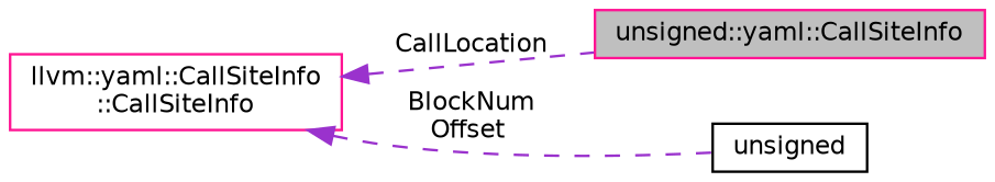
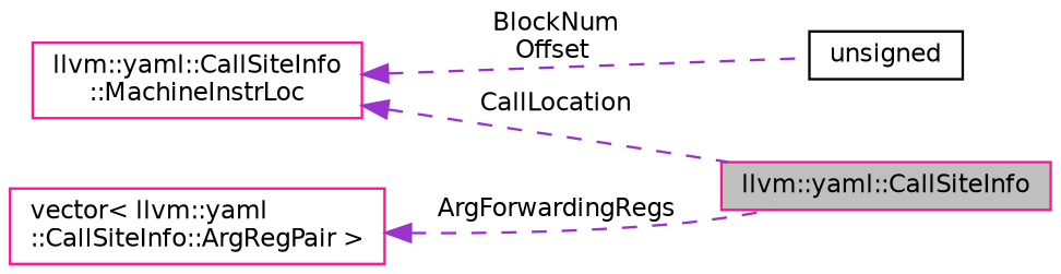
  digraph {
    rankdir=LR
    node [color=deeppink fontname=Helvetica fontsize=10 shape=box]
    edge [color=darkorchid3 dir=back fontname=Helvetica fontsize=10 labelfontname=Helvetica labelfontsize=10 style=dashed]
-   n1 [fillcolor=grey75 fontcolor=black height=0.2 label="unsigned::yaml::CallSiteInfo" style=filled width=0.4]
-   n2 [height=0.2 label="llvm::yaml::CallSiteInfo\l::CallSiteInfo" width=0.4]
+   n1 [fillcolor=grey75 fontcolor=black height=0.2 label="llvm::yaml::CallSiteInfo" style=filled width=0.4]
+   n2 [height=0.2 label="llvm::yaml::CallSiteInfo\l::MachineInstrLoc" width=0.4]
    n3 [color=black height=0.2 label=unsigned width=0.4]
+   n4 [height=0.2 label="vector\< llvm::yaml\l::CallSiteInfo::ArgRegPair \>" width=0.4]
    n2 -> n1 [label=" CallLocation"]
    n2 -> n3 [label=" BlockNum\nOffset"]
+   n4 -> n1 [label=" ArgForwardingRegs"]
  }
